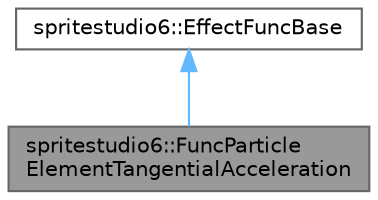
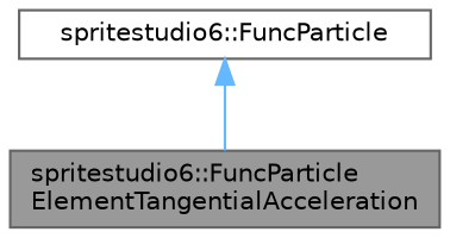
  digraph {
    node [color=gray40 fontname=Helvetica fontsize=10 shape=box style=filled]
    n1 [fillcolor=grey60 fontcolor=black height=0.2 label="spritestudio6::FuncParticle\lElementTangentialAcceleration" width=0.4]
-   n2 [fillcolor=white height=0.2 label="spritestudio6::EffectFuncBase" width=0.4]
+   n2 [fillcolor=white height=0.2 label="spritestudio6::FuncParticle" width=0.4]
    n2 -> n1 [color=steelblue1 dir=back fontname=Helvetica fontsize=10 labelfontname=Helvetica labelfontsize=10 style=solid]
  }
